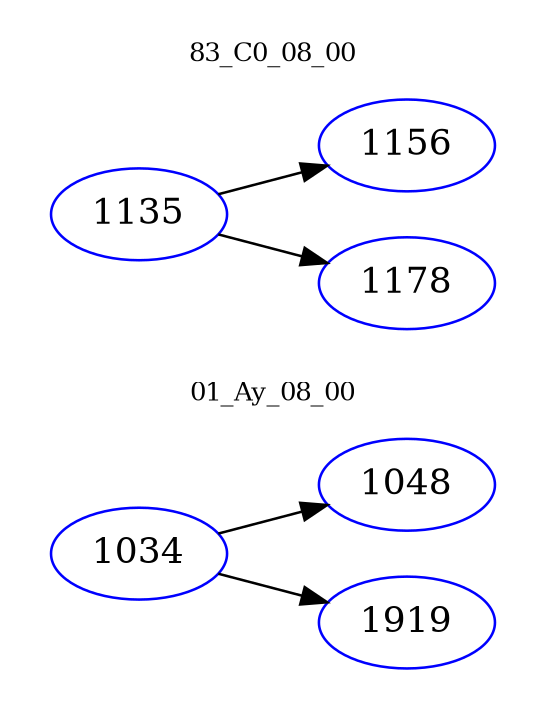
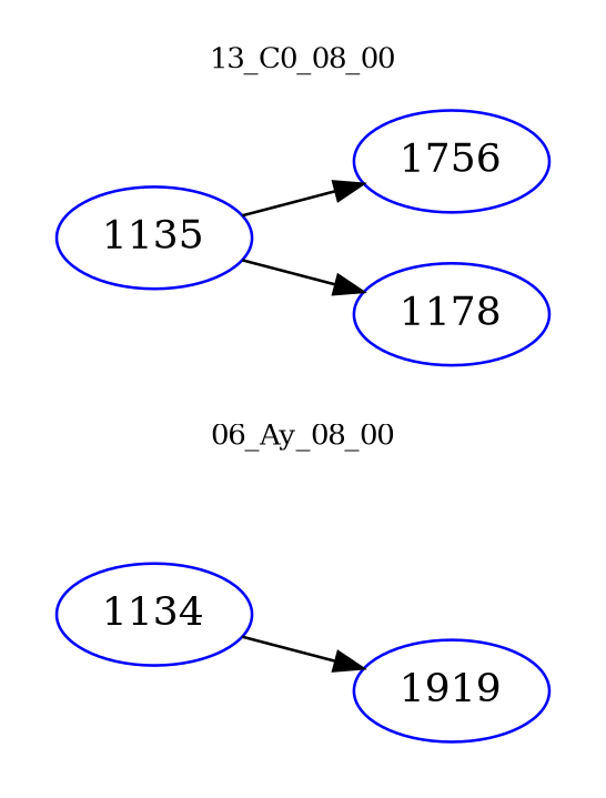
  digraph {
    fontname="DejaVu Serif"
    rankdir=LR
    node [color=blue fontname="DejaVu Serif"]
    edge [color=black fontname="DejaVu Serif"]
-   n1 [label=1034]
+   n1 [label=1134]
    n2 [label=1919]
-   n3 [label=1048]
    n4 [label=1135]
    n5 [label=1178]
-   n6 [label=1156]
+   n6 [label=1756]
    subgraph cluster_1 {
      color=white
      fontsize=10
-     label="01_Ay_08_00"
+     label="06_Ay_08_00"
      n1
      n2
-     n3
    }
    subgraph cluster_2 {
      color=white
      fontsize=10
-     label="83_C0_08_00"
+     label="13_C0_08_00"
      n4
      n5
      n6
    }
    n1 -> n2
-   n1 -> n3
    n4 -> n5
    n4 -> n6
  }
